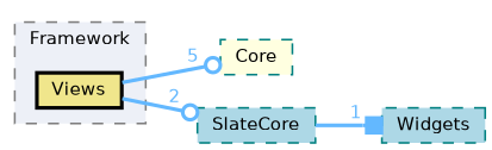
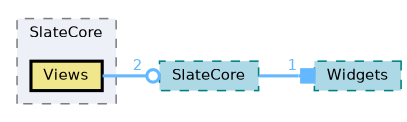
  digraph {
    compound=true
    rankdir=LR
    node [color=teal fillcolor=lightblue fontname=Helvetica fontsize=10 shape=box style="filled,dashed"]
    edge [arrowhead=odot color=steelblue1 fontcolor=steelblue1 fontname=Helvetica fontsize=10 labeldistance=1.5 labelfontname=Helvetica labelfontsize=10 style=bold]
    n1 [color=black fillcolor=khaki height=0.2 label=Views style="filled,bold" width=0.4]
-   n2 [fillcolor=lightyellow height=0.2 label=Core width=0.4]
    n3 [height=0.2 label=SlateCore width=0.4]
    n4 [height=0.2 label=Widgets width=0.4]
    subgraph cluster_1 {
      bgcolor="#edf0f7"
      fontname=Helvetica
      fontsize=10
-     label=Framework
+     label=SlateCore
      pencolor=grey50
      style="filled,dashed"
      n1
    }
-   n1 -> n2 [headlabel=5]
    n1 -> n3 [headlabel=2]
    n3 -> n4 [arrowhead=box headlabel=1]
  }
